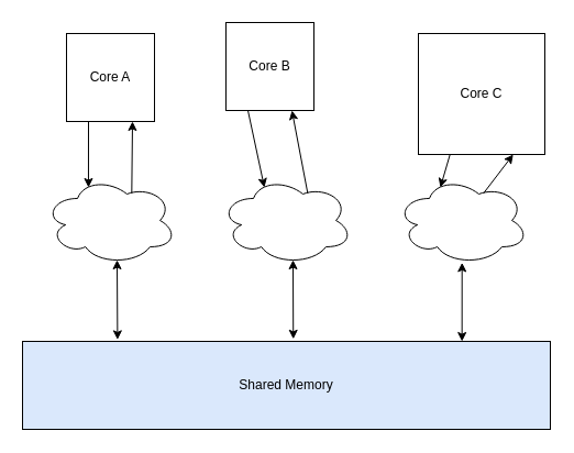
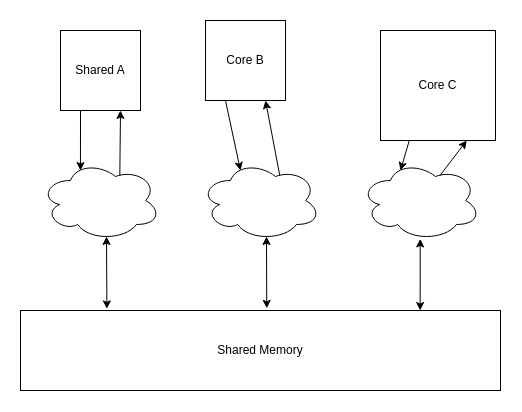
  <mxCell id="0" />
  <mxCell id="1" parent="0" />
- <mxCell id="2" value="Core A" style="whiteSpace=wrap;html=1;rounded=0;" parent="1" vertex="1"><mxGeometry x="60" y="30" width="80" height="80" as="geometry" /></mxCell>
+ <mxCell id="2" value="Shared A" style="whiteSpace=wrap;html=1;rounded=0;" parent="1" vertex="1"><mxGeometry x="60" y="30" width="80" height="80" as="geometry" /></mxCell>
  <mxCell id="3" value="" style="ellipse;shape=cloud;whiteSpace=wrap;html=1;" parent="1" vertex="1"><mxGeometry x="40" y="160" width="120" height="80" as="geometry" /></mxCell>
  <mxCell id="4" value="" style="endArrow=classic;html=1;exitX=0.25;exitY=1;exitDx=0;exitDy=0;entryX=0.333;entryY=0.125;entryDx=0;entryDy=0;entryPerimeter=0;" parent="1" source="2" target="3" edge="1"><mxGeometry width="50" height="50" relative="1" as="geometry"><mxPoint x="170" y="210" as="sourcePoint" /><mxPoint x="220" y="160" as="targetPoint" /></mxGeometry></mxCell>
  <mxCell id="5" value="" style="endArrow=classic;html=1;entryX=0.75;entryY=1;entryDx=0;entryDy=0;exitX=0.661;exitY=0.19;exitDx=0;exitDy=0;exitPerimeter=0;" parent="1" source="3" target="2" edge="1"><mxGeometry width="50" height="50" relative="1" as="geometry"><mxPoint x="90" y="120" as="sourcePoint" /><mxPoint x="89.96" y="180" as="targetPoint" /></mxGeometry></mxCell>
  <mxCell id="6" value="Core B" style="whiteSpace=wrap;html=1;rounded=0;" parent="1" vertex="1"><mxGeometry x="205" y="20" width="80" height="80" as="geometry" /></mxCell>
  <mxCell id="7" value="" style="ellipse;shape=cloud;whiteSpace=wrap;html=1;" parent="1" vertex="1"><mxGeometry x="200" y="160" width="120" height="80" as="geometry" /></mxCell>
  <mxCell id="8" value="" style="endArrow=classic;html=1;exitX=0.25;exitY=1;exitDx=0;exitDy=0;entryX=0.333;entryY=0.125;entryDx=0;entryDy=0;entryPerimeter=0;" parent="1" source="6" target="7" edge="1"><mxGeometry width="50" height="50" relative="1" as="geometry"><mxPoint x="330" y="210" as="sourcePoint" /><mxPoint x="380" y="160" as="targetPoint" /></mxGeometry></mxCell>
  <mxCell id="9" value="" style="endArrow=classic;html=1;entryX=0.75;entryY=1;entryDx=0;entryDy=0;exitX=0.661;exitY=0.19;exitDx=0;exitDy=0;exitPerimeter=0;" parent="1" source="7" target="6" edge="1"><mxGeometry width="50" height="50" relative="1" as="geometry"><mxPoint x="250" y="120" as="sourcePoint" /><mxPoint x="249.96" y="180" as="targetPoint" /></mxGeometry></mxCell>
- <mxCell id="10" value="Shared Memory" style="rounded=0;whiteSpace=wrap;html=1;fillColor=#dae8fc;" parent="1" vertex="1"><mxGeometry x="20" y="310" width="480" height="80" as="geometry" /></mxCell>
+ <mxCell id="10" value="Shared Memory" style="rounded=0;whiteSpace=wrap;html=1;" parent="1" vertex="1"><mxGeometry x="20" y="310" width="480" height="80" as="geometry" /></mxCell>
  <mxCell id="11" value="Core C" style="whiteSpace=wrap;html=1;rounded=0;" parent="1" vertex="1"><mxGeometry x="380" y="30" width="115" height="110" as="geometry" /></mxCell>
  <mxCell id="12" value="" style="ellipse;shape=cloud;whiteSpace=wrap;html=1;" parent="1" vertex="1"><mxGeometry x="360" y="160" width="120" height="80" as="geometry" /></mxCell>
  <mxCell id="13" value="" style="endArrow=classic;html=1;exitX=0.25;exitY=1;exitDx=0;exitDy=0;entryX=0.333;entryY=0.125;entryDx=0;entryDy=0;entryPerimeter=0;" parent="1" source="11" target="12" edge="1"><mxGeometry width="50" height="50" relative="1" as="geometry"><mxPoint x="490" y="210" as="sourcePoint" /><mxPoint x="540" y="160" as="targetPoint" /></mxGeometry></mxCell>
  <mxCell id="14" value="" style="endArrow=classic;html=1;entryX=0.75;entryY=1;entryDx=0;entryDy=0;exitX=0.661;exitY=0.19;exitDx=0;exitDy=0;exitPerimeter=0;" parent="1" source="12" target="11" edge="1"><mxGeometry width="50" height="50" relative="1" as="geometry"><mxPoint x="410" y="120" as="sourcePoint" /><mxPoint x="409.96" y="180" as="targetPoint" /></mxGeometry></mxCell>
  <mxCell id="15" value="" style="endArrow=classic;startArrow=classic;html=1;entryX=0.55;entryY=0.95;entryDx=0;entryDy=0;entryPerimeter=0;exitX=0.18;exitY=-0.02;exitDx=0;exitDy=0;exitPerimeter=0;" parent="1" source="10" target="3" edge="1"><mxGeometry width="50" height="50" relative="1" as="geometry"><mxPoint x="100" y="320" as="sourcePoint" /><mxPoint x="150" y="270" as="targetPoint" /></mxGeometry></mxCell>
  <mxCell id="16" value="" style="endArrow=classic;startArrow=classic;html=1;entryX=0.55;entryY=0.95;entryDx=0;entryDy=0;entryPerimeter=0;exitX=0.513;exitY=-0.027;exitDx=0;exitDy=0;exitPerimeter=0;" parent="1" source="10" target="7" edge="1"><mxGeometry width="50" height="50" relative="1" as="geometry"><mxPoint x="150" y="240" as="sourcePoint" /><mxPoint x="200" y="190" as="targetPoint" /></mxGeometry></mxCell>
  <mxCell id="17" value="" style="endArrow=classic;startArrow=classic;html=1;entryX=0.55;entryY=0.95;entryDx=0;entryDy=0;entryPerimeter=0;exitX=0.473;exitY=-0.03;exitDx=0;exitDy=0;exitPerimeter=0;" parent="1" edge="1"><mxGeometry width="50" height="50" relative="1" as="geometry"><mxPoint x="419.66" y="310" as="sourcePoint" /><mxPoint x="419.7" y="238.4" as="targetPoint" /></mxGeometry></mxCell>
